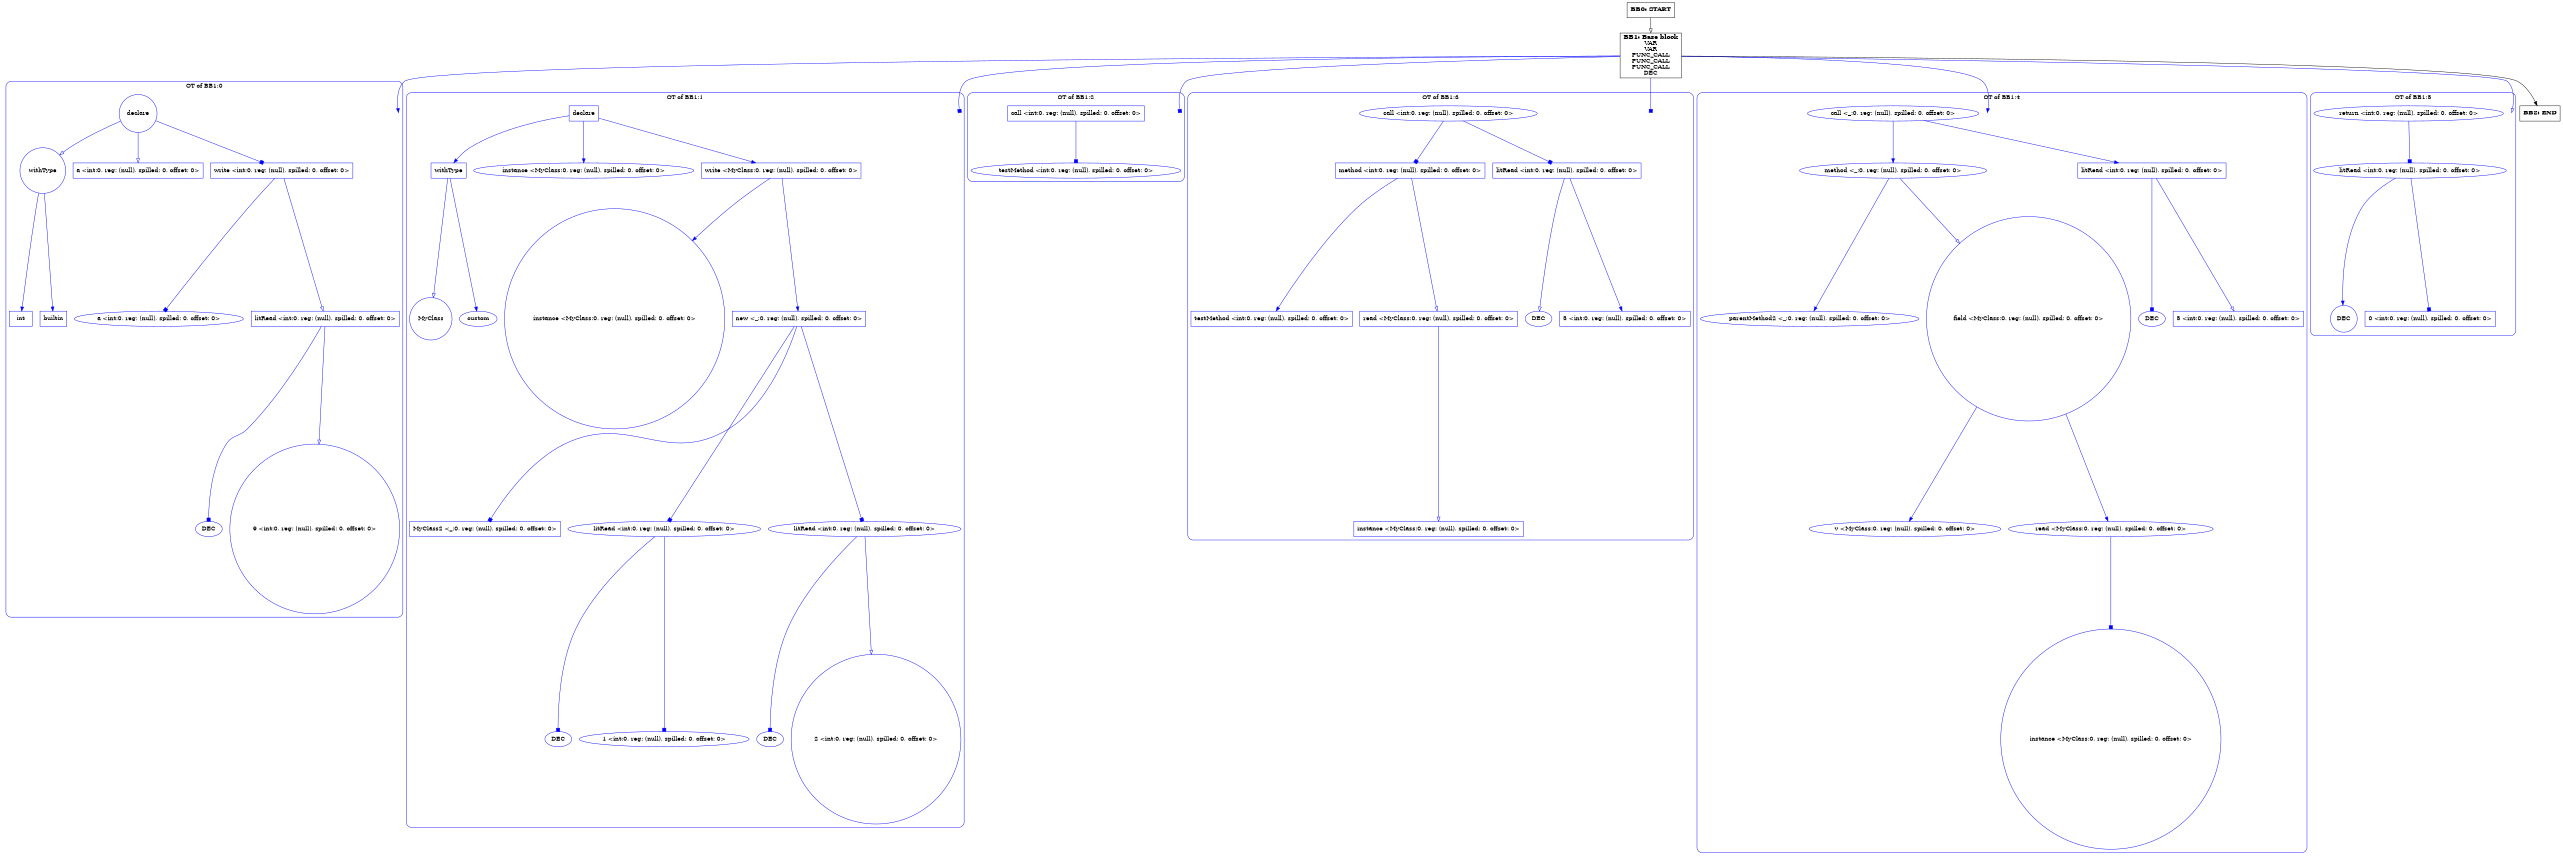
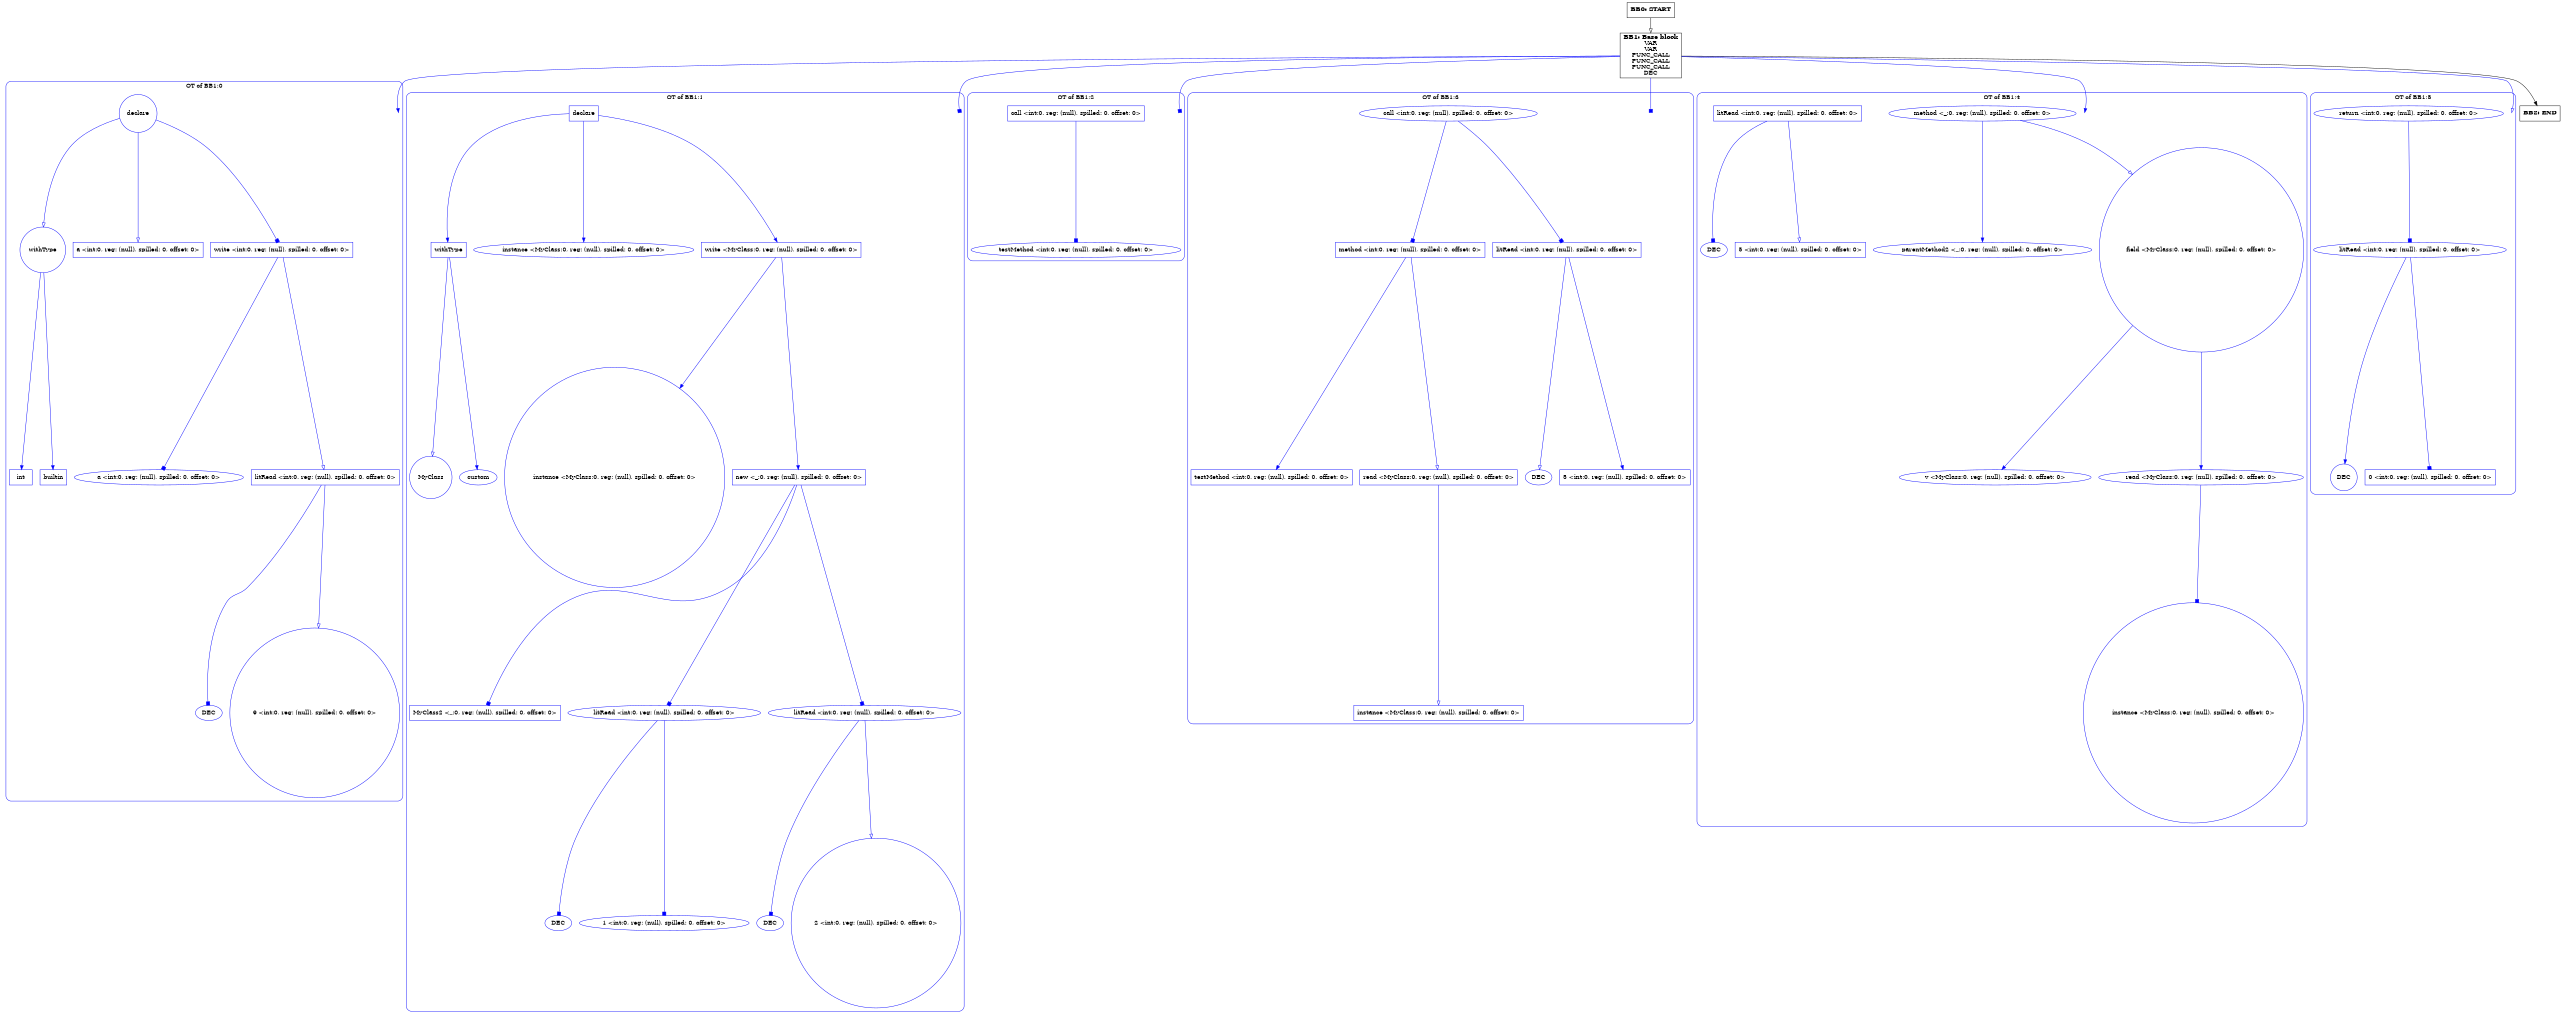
  digraph {
    compound=true
    splines=true
    node [shape=box color=blue]
    edge [arrowhead=box color=blue]
    entry0 [shape=point style=invis color=""]
    n2 [label=declare shape=circle]
    n3 [label=withType shape=circle]
    n4 [label="a <int:0, reg: (null), spilled: 0, offset: 0>"]
    n5 [label="write <int:0, reg: (null), spilled: 0, offset: 0>"]
    n6 [label=int]
    n7 [label=builtin]
    n8 [label="a <int:0, reg: (null), spilled: 0, offset: 0>" shape=ellipse]
    n9 [label="litRead <int:0, reg: (null), spilled: 0, offset: 0>"]
    n10 [label=DEC shape=ellipse]
    n11 [label="9 <int:0, reg: (null), spilled: 0, offset: 0>" shape=circle]
    entry1 [shape=point style=invis color=""]
    n13 [label=declare]
    n14 [label=withType]
    n15 [label="instance <MyClass:0, reg: (null), spilled: 0, offset: 0>" shape=ellipse]
    n16 [label="write <MyClass:0, reg: (null), spilled: 0, offset: 0>"]
    n17 [label=MyClass shape=circle]
    n18 [label=custom shape=ellipse]
    n19 [label="instance <MyClass:0, reg: (null), spilled: 0, offset: 0>" shape=circle]
    n20 [label="new <_:0, reg: (null), spilled: 0, offset: 0>"]
    n21 [label="MyClass2 <_:0, reg: (null), spilled: 0, offset: 0>"]
    n22 [label="litRead <int:0, reg: (null), spilled: 0, offset: 0>" shape=ellipse]
    n23 [label="litRead <int:0, reg: (null), spilled: 0, offset: 0>" shape=ellipse]
    n24 [label=DEC shape=ellipse]
    n25 [label="1 <int:0, reg: (null), spilled: 0, offset: 0>" shape=ellipse]
    n26 [label=DEC shape=ellipse]
    n27 [label="2 <int:0, reg: (null), spilled: 0, offset: 0>" shape=circle]
    entry2 [shape=point style=invis color=""]
    n29 [label="call <int:0, reg: (null), spilled: 0, offset: 0>"]
    n30 [label="testMethod <int:0, reg: (null), spilled: 0, offset: 0>" shape=ellipse]
    entry3 [shape=point style=invis color=""]
    n32 [label="call <int:0, reg: (null), spilled: 0, offset: 0>" shape=ellipse]
    n33 [label="method <int:0, reg: (null), spilled: 0, offset: 0>"]
    n34 [label="litRead <int:0, reg: (null), spilled: 0, offset: 0>"]
    n35 [label="testMethod <int:0, reg: (null), spilled: 0, offset: 0>"]
    n36 [label="read <MyClass:0, reg: (null), spilled: 0, offset: 0>"]
    n37 [label="instance <MyClass:0, reg: (null), spilled: 0, offset: 0>"]
    n38 [label=DEC shape=ellipse]
    n39 [label="5 <int:0, reg: (null), spilled: 0, offset: 0>"]
    entry4 [shape=point style=invis color=""]
-   n41 [label="call <_:0, reg: (null), spilled: 0, offset: 0>" shape=ellipse]
    n42 [label="method <_:0, reg: (null), spilled: 0, offset: 0>" shape=ellipse]
    n43 [label="litRead <int:0, reg: (null), spilled: 0, offset: 0>"]
    n44 [label="parentMethod2 <_:0, reg: (null), spilled: 0, offset: 0>" shape=ellipse]
    n45 [label="field <MyClass:0, reg: (null), spilled: 0, offset: 0>" shape=circle]
    n46 [label="v <MyClass:0, reg: (null), spilled: 0, offset: 0>" shape=ellipse]
    n47 [label="read <MyClass:0, reg: (null), spilled: 0, offset: 0>" shape=ellipse]
    n48 [label="instance <MyClass:0, reg: (null), spilled: 0, offset: 0>" shape=circle]
    n49 [label=DEC shape=ellipse]
    n50 [label="5 <int:0, reg: (null), spilled: 0, offset: 0>"]
    entry5 [shape=point style=invis color=""]
    n52 [label="return <int:0, reg: (null), spilled: 0, offset: 0>" shape=ellipse]
    n53 [label="litRead <int:0, reg: (null), spilled: 0, offset: 0>" shape=ellipse]
    n54 [label=DEC shape=circle]
    n55 [label="0 <int:0, reg: (null), spilled: 0, offset: 0>"]
    n56 [label=<<B>BB2: END</B><BR ALIGN="CENTER"/>> shape=rectangle color=""]
    n57 [label=<<B>BB1: Base block</B><BR ALIGN="CENTER"/>VAR<BR ALIGN="CENTER"/>VAR<BR ALIGN="CENTER"/>FUNC_CALL<BR ALIGN="CENTER"/>FUNC_CALL<BR ALIGN="CENTER"/>FUNC_CALL<BR ALIGN="CENTER"/>DEC<BR ALIGN="CENTER"/>> shape=rectangle color=""]
    n58 [label=<<B>BB0: START</B><BR ALIGN="CENTER"/>> shape=rectangle color=""]
    subgraph cluster_1 {
      color=blue
      label="OT of BB1:0"
      style=rounded
      entry0
      n2
      n3
      n4
      n5
      n6
      n7
      n8
      n9
      n10
      n11
    }
    subgraph cluster_2 {
      color=blue
      label="OT of BB1:1"
      style=rounded
      entry1
      n13
      n14
      n15
      n16
      n17
      n18
      n19
      n20
      n21
      n22
      n23
      n24
      n25
      n26
      n27
    }
    subgraph cluster_3 {
      color=blue
      label="OT of BB1:2"
      style=rounded
      entry2
      n29
      n30
    }
    subgraph cluster_4 {
      color=blue
      label="OT of BB1:3"
      style=rounded
      entry3
      n32
      n33
      n34
      n35
      n36
      n37
      n38
      n39
    }
    subgraph cluster_5 {
      color=blue
      label="OT of BB1:4"
      style=rounded
      entry4
-     n41
      n42
      n43
      n44
      n45
      n46
      n47
      n48
      n49
      n50
    }
    subgraph cluster_6 {
      color=blue
      label="OT of BB1:5"
      style=rounded
      entry5
      n52
      n53
      n54
      n55
    }
    n2 -> n3 [arrowhead=onormal]
    n2 -> n4 [arrowhead=onormal]
    n2 -> n5
    n3 -> n6 [arrowhead=normal]
    n3 -> n7 [arrowhead=normal]
    n5 -> n8
    n5 -> n9 [arrowhead=onormal]
    n9 -> n10
    n9 -> n11 [arrowhead=onormal]
    n13 -> n14 [arrowhead=normal]
    n13 -> n15 [arrowhead=normal]
    n13 -> n16 [arrowhead=normal]
    n14 -> n17 [arrowhead=onormal]
    n14 -> n18 [arrowhead=normal]
    n16 -> n19 [arrowhead=normal]
    n16 -> n20 [arrowhead=normal]
    n20 -> n21
    n20 -> n22
    n20 -> n23
    n22 -> n24
    n22 -> n25
    n23 -> n26
    n23 -> n27 [arrowhead=onormal]
    n29 -> n30
    n32 -> n33
    n32 -> n34
    n33 -> n35 [arrowhead=normal]
    n33 -> n36 [arrowhead=onormal]
    n34 -> n38 [arrowhead=onormal]
    n34 -> n39 [arrowhead=normal]
    n36 -> n37 [arrowhead=onormal]
-   n41 -> n42 [arrowhead=normal]
-   n41 -> n43 [arrowhead=normal]
    n42 -> n44 [arrowhead=normal]
    n42 -> n45 [arrowhead=onormal]
    n43 -> n49
    n43 -> n50 [arrowhead=onormal]
    n45 -> n46 [arrowhead=normal]
    n45 -> n47 [arrowhead=normal]
    n47 -> n48
    n52 -> n53
    n53 -> n54 [arrowhead=normal]
    n53 -> n55
    n57 -> entry0 [arrowhead=normal]
    n57 -> entry1
    n57 -> entry2
    n57 -> entry3
    n57 -> entry4 [arrowhead=normal]
    n57 -> entry5 [arrowhead=onormal]
    n57 -> n56 [arrowhead=normal color=""]
    n58 -> n57 [arrowhead=onormal color=""]
  }
